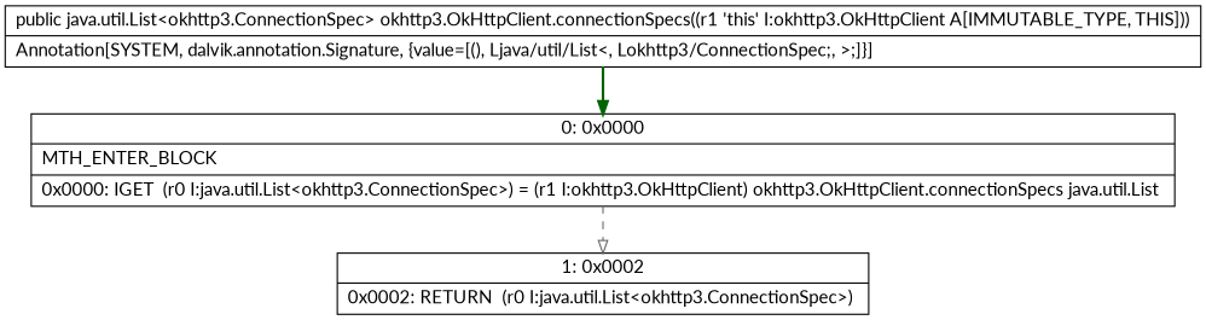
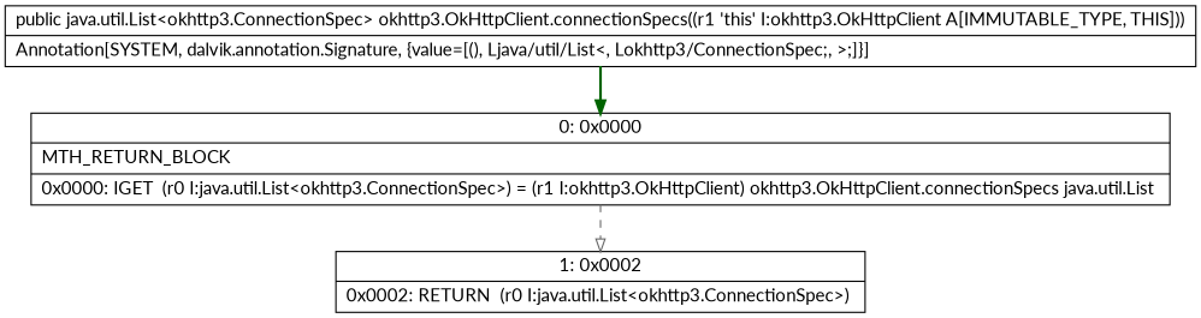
  digraph {
    fontname=Lato
    node [shape=record fontname=Lato]
    edge [fontname=Lato]
-   n1 [label="{0\:\ 0x0000|MTH_ENTER_BLOCK\l|0x0000: IGET  (r0 I:java.util.List\<okhttp3.ConnectionSpec\>) = (r1 I:okhttp3.OkHttpClient) okhttp3.OkHttpClient.connectionSpecs java.util.List \l}"]
+   n1 [label="{0\:\ 0x0000|MTH_RETURN_BLOCK\l|0x0000: IGET  (r0 I:java.util.List\<okhttp3.ConnectionSpec\>) = (r1 I:okhttp3.OkHttpClient) okhttp3.OkHttpClient.connectionSpecs java.util.List \l}"]
    n2 [label="{1\:\ 0x0002|0x0002: RETURN  (r0 I:java.util.List\<okhttp3.ConnectionSpec\>) \l}"]
    n3 [label="{public java.util.List\<okhttp3.ConnectionSpec\> okhttp3.OkHttpClient.connectionSpecs((r1 'this' I:okhttp3.OkHttpClient A[IMMUTABLE_TYPE, THIS]))  | Annotation[SYSTEM, dalvik.annotation.Signature, \{value=[(), Ljava\/util\/List\<, Lokhttp3\/ConnectionSpec;, \>;]\}]\l}"]
    n1 -> n2 [color=gray40 style=dashed arrowhead=onormal]
    n3 -> n1 [color=darkgreen style=bold arrowhead=normal]
  }
